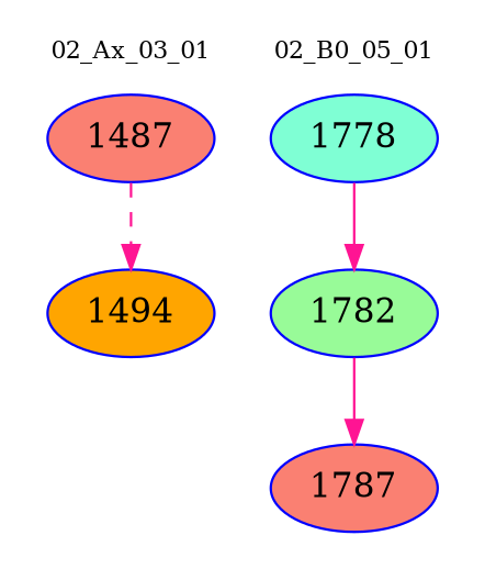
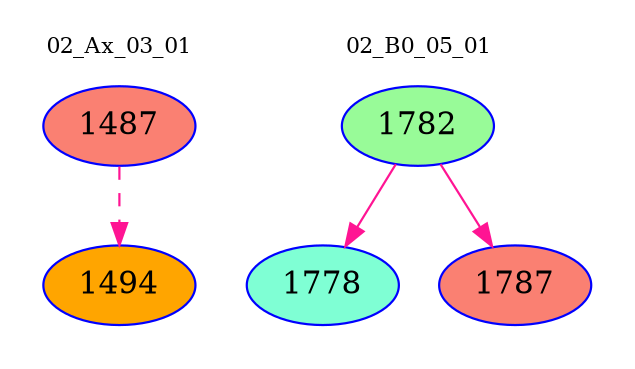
  digraph {
    node [color=blue fillcolor=salmon style=filled]
    edge [color=deeppink style=solid]
    n1 [label=1487]
    n2 [fillcolor=orange label=1494]
    n3 [fillcolor=palegreen label=1782]
    n4 [fillcolor=aquamarine label=1778]
    n5 [label=1787]
    subgraph cluster_1 {
      color=white
      fontsize=10
      label="02_Ax_03_01"
      n1
      n2
    }
    subgraph cluster_2 {
      color=white
      fontsize=10
      label="02_B0_05_01"
      n3
      n4
      n5
    }
    n1 -> n2 [style=dashed]
-   n4 -> n3
+   n3 -> n4
    n3 -> n5
  }
